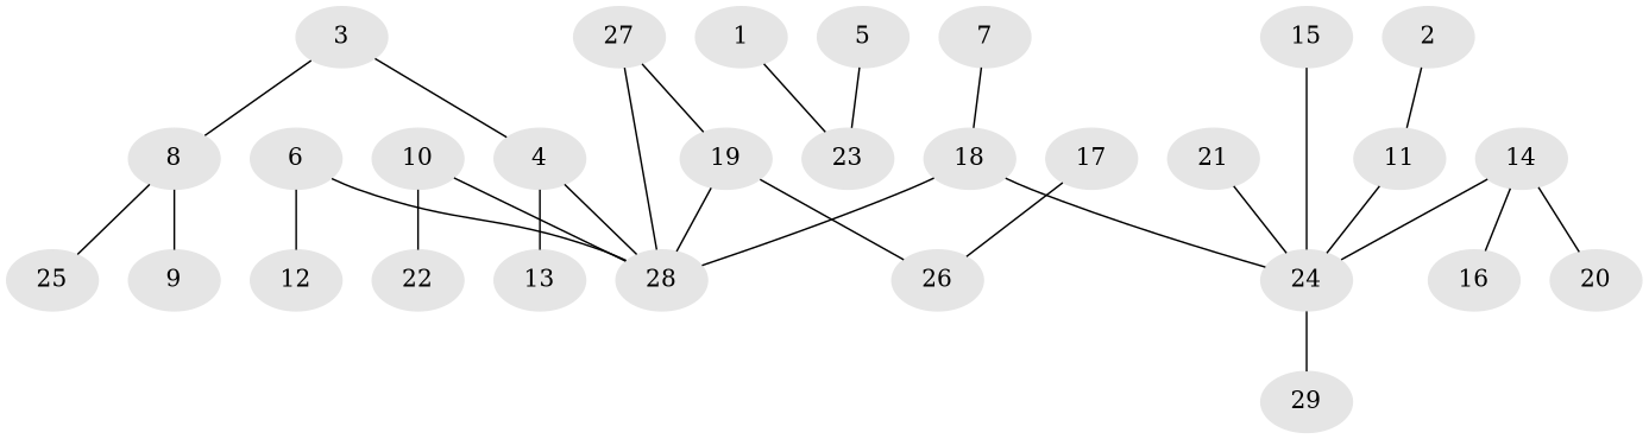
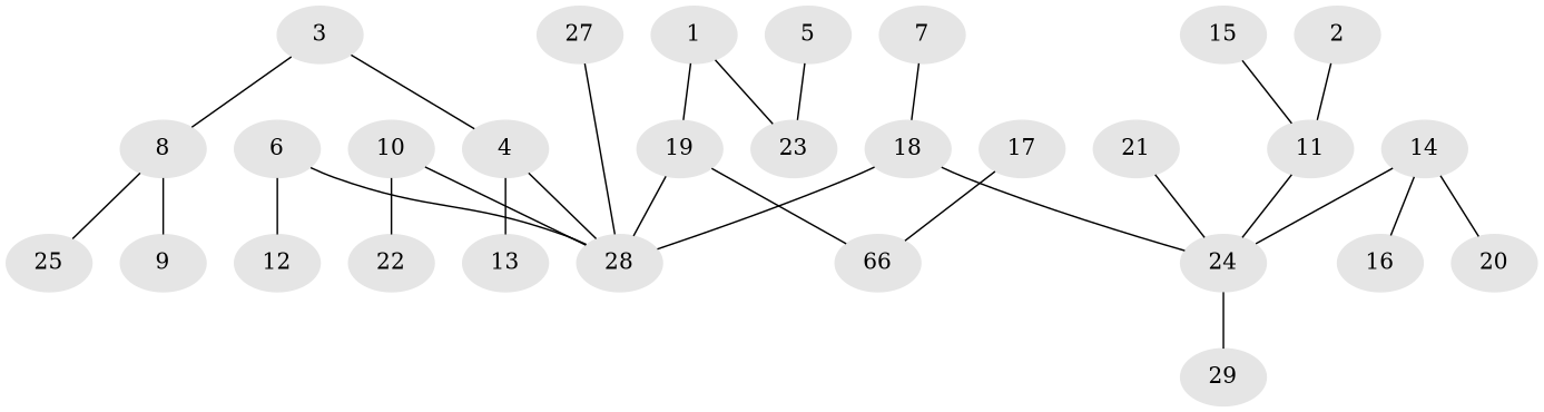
  graph {
    node [color=gray90 style=filled]
    edge [weight=1.0]
    1
    19
    23
    28
-   26
+   26 [label=66]
    2
    11
    24
    3
    4
    8
    13
    9
    25
    5
    6
    12
    7
    18
    10
    22
    29
    14
    16
    20
    15
    17
    21
    27
-   27 -- 19
+   1 -- 19
    1 -- 23
    19 -- 28
    19 -- 26
    2 -- 11
    11 -- 24
    24 -- 29
    3 -- 4
    3 -- 8
    4 -- 28
    4 -- 13
    8 -- 9
    8 -- 25
    5 -- 23
    6 -- 28
    6 -- 12
    7 -- 18
    18 -- 28
    18 -- 24
    10 -- 28
    10 -- 22
    14 -- 24
    14 -- 16
    14 -- 20
-   15 -- 24
+   15 -- 11
    17 -- 26
    21 -- 24
    27 -- 28
  }
